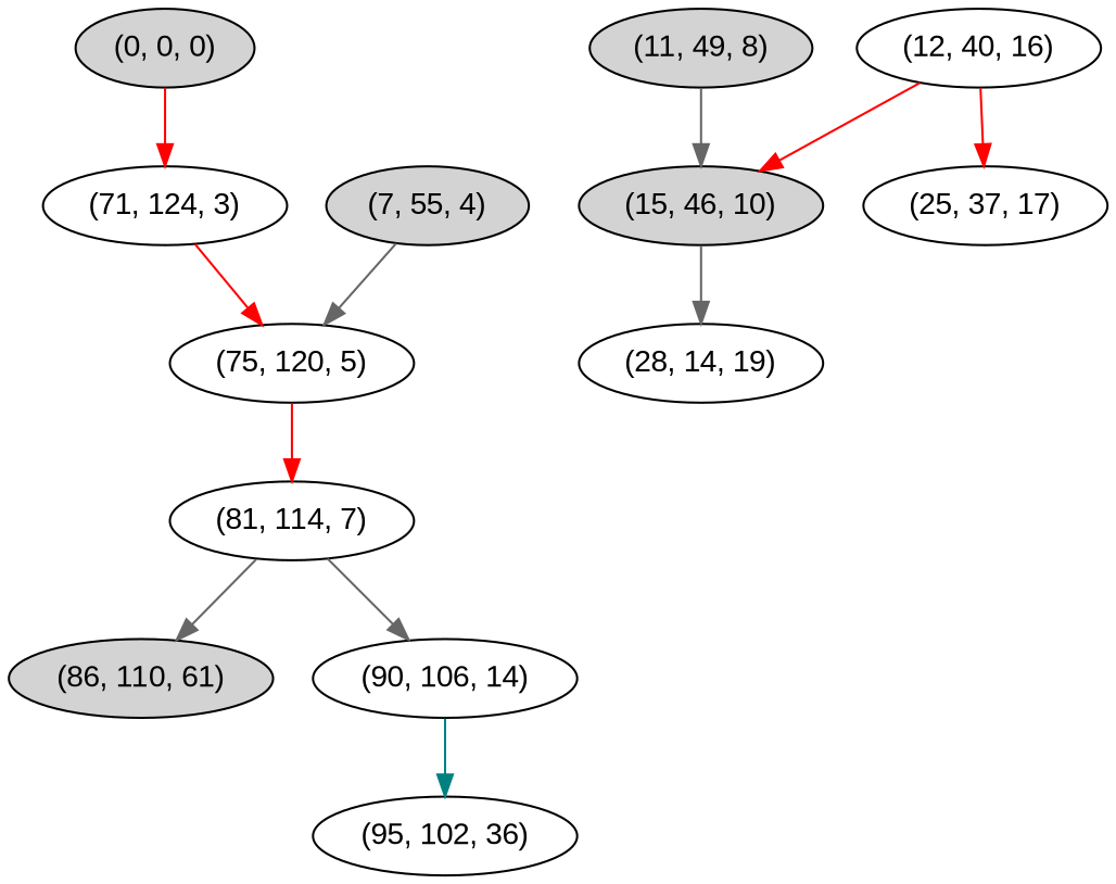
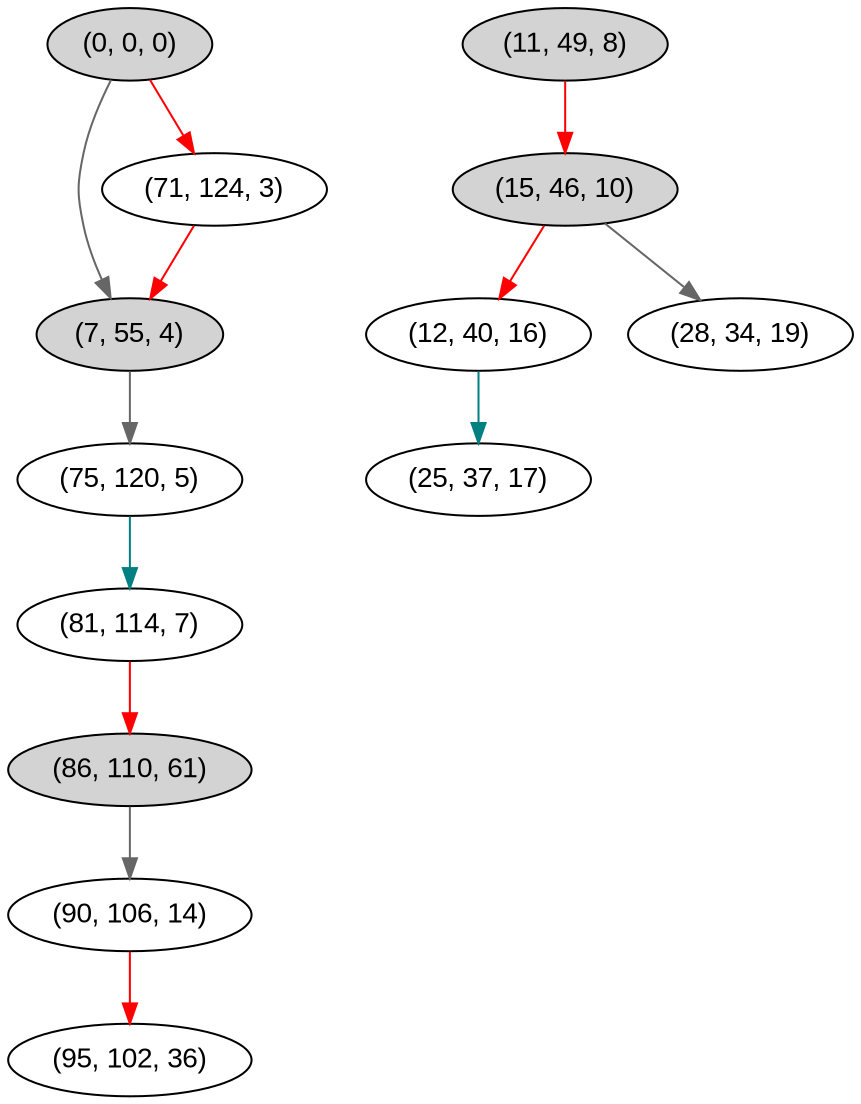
  digraph {
    fontname="Liberation Sans"
    node [fillcolor=white fontname="Liberation Sans" style=filled]
    edge [color=gray40 fontname="Liberation Sans"]
    "(0, 0, 0)" [fillcolor=lightgrey]
    "(7, 55, 4)" [fillcolor=lightgrey]
    "(71, 124, 3)"
    "(75, 120, 5)"
    "(11, 49, 8)" [fillcolor=lightgrey]
    "(15, 46, 10)" [fillcolor=lightgrey]
    n7 [label="(12, 40, 16)"]
-   "(28, 34, 19)" [label="(28, 14, 19)"]
+   "(28, 34, 19)"
    "(25, 37, 17)"
    "(81, 114, 7)"
    n11 [fillcolor=lightgrey label="(86, 110, 61)"]
    "(90, 106, 14)"
    n13 [label="(95, 102, 36)"]
+   "(0, 0, 0)" -> "(7, 55, 4)"
    "(0, 0, 0)" -> "(71, 124, 3)" [color=red]
    "(7, 55, 4)" -> "(75, 120, 5)"
-   "(71, 124, 3)" -> "(75, 120, 5)" [color=red]
-   "(75, 120, 5)" -> "(81, 114, 7)" [color=red]
-   "(11, 49, 8)" -> "(15, 46, 10)"
-   n7 -> "(15, 46, 10)" [color=red]
+   "(71, 124, 3)" -> "(7, 55, 4)" [color=red]
+   "(75, 120, 5)" -> "(81, 114, 7)" [color=teal]
+   "(11, 49, 8)" -> "(15, 46, 10)" [color=red]
+   "(15, 46, 10)" -> n7 [color=red]
    "(15, 46, 10)" -> "(28, 34, 19)"
-   n7 -> "(25, 37, 17)" [color=red]
-   "(81, 114, 7)" -> n11
-   "(81, 114, 7)" -> "(90, 106, 14)"
-   "(90, 106, 14)" -> n13 [color=teal]
+   n7 -> "(25, 37, 17)" [color=teal]
+   "(81, 114, 7)" -> n11 [color=red]
+   n11 -> "(90, 106, 14)"
+   "(90, 106, 14)" -> n13 [color=red]
  }
